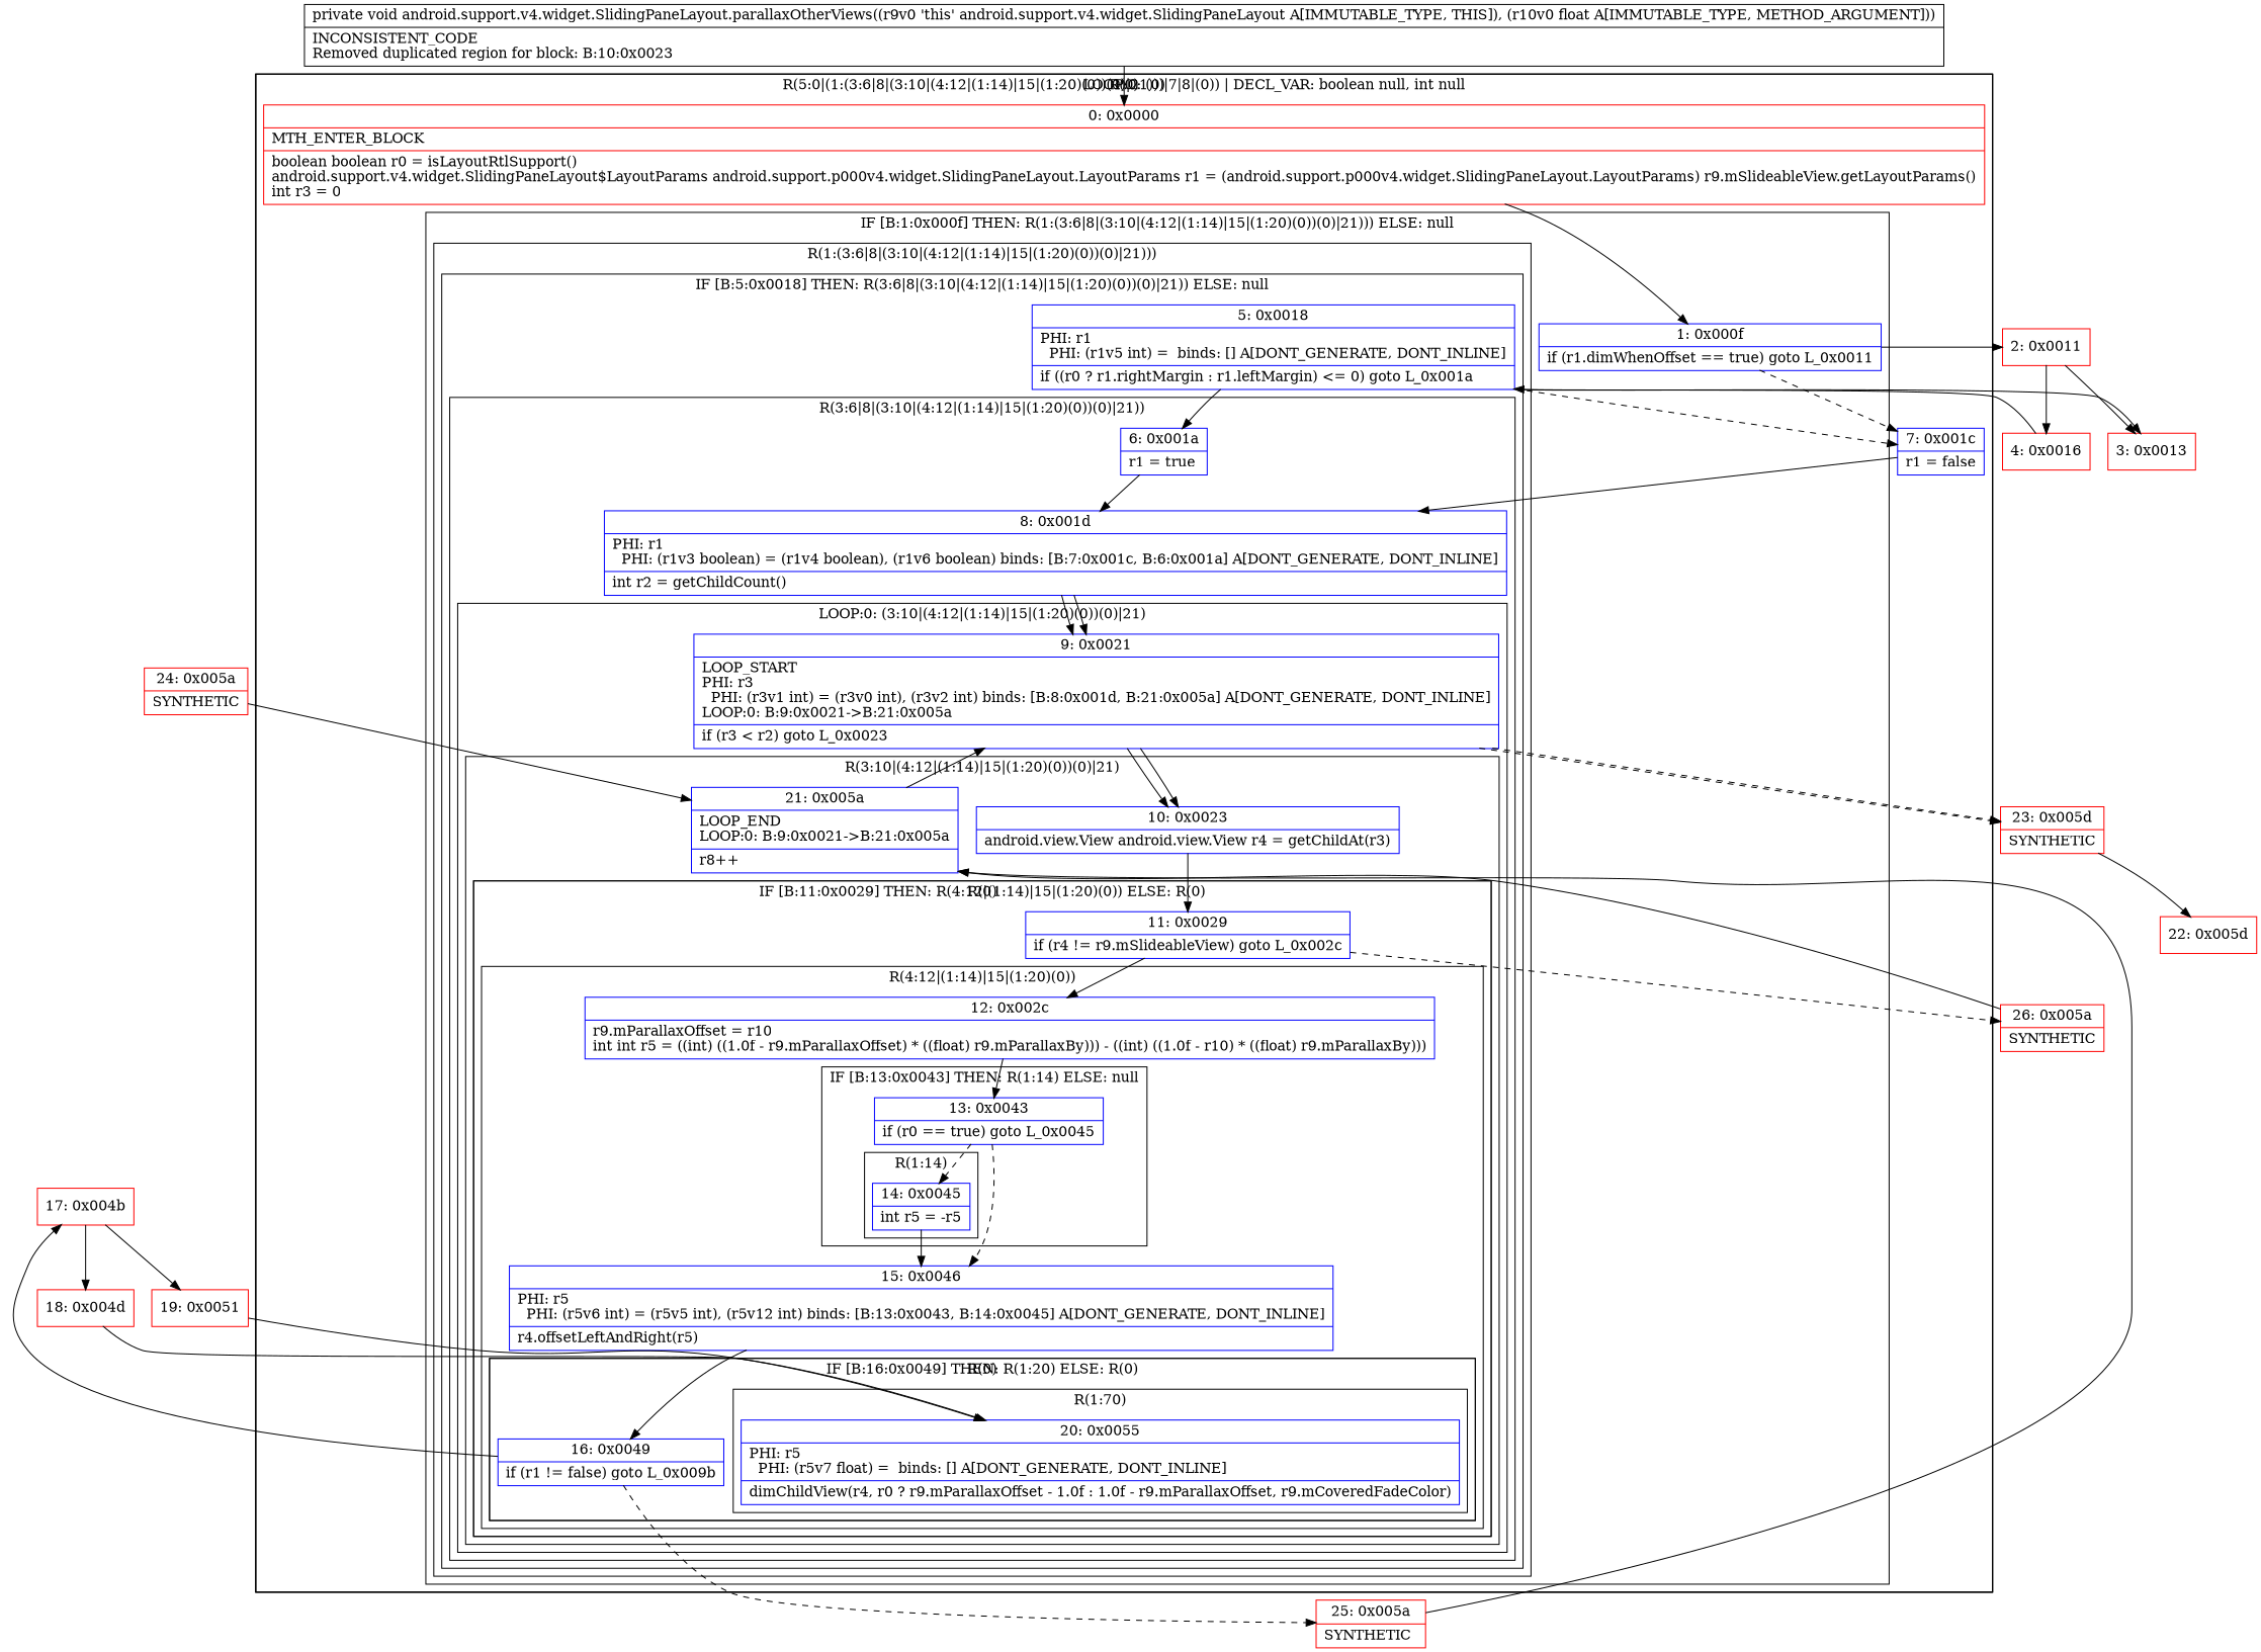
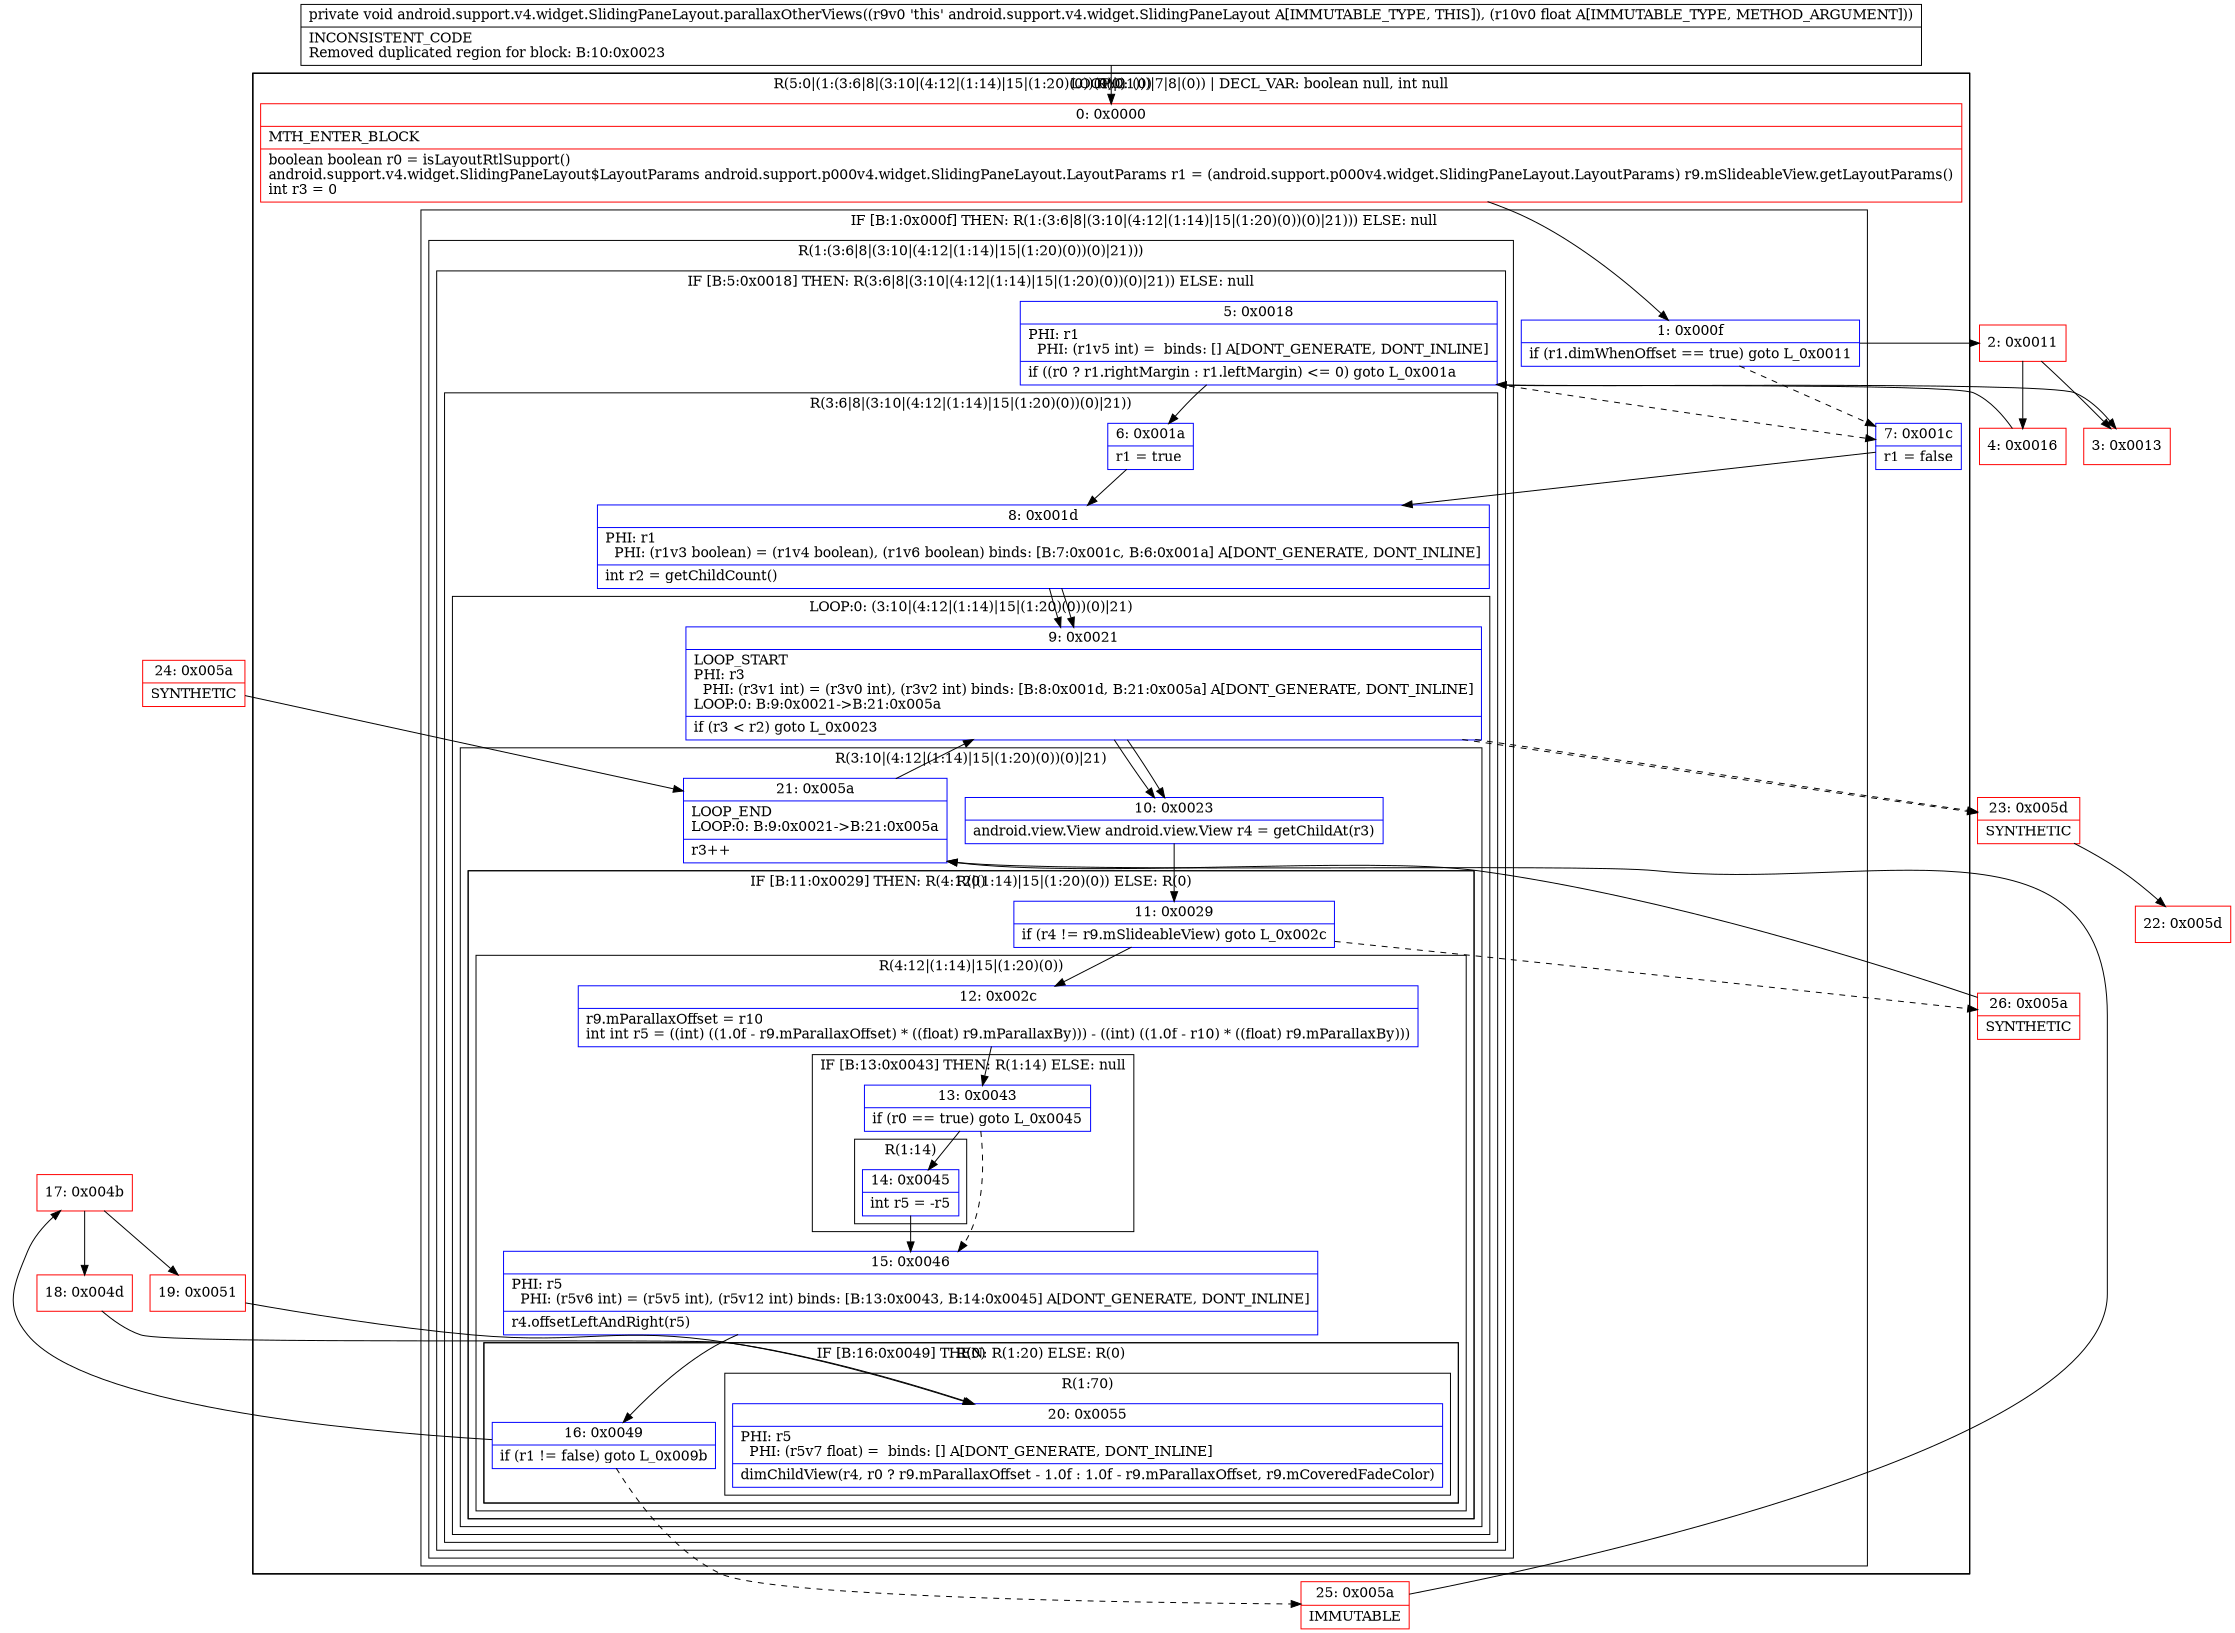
  digraph {
    node [color=blue shape=record]
    n1 [label="{14\:\ 0x0045|int r5 = \-r5\l}"]
    n2 [label="{13\:\ 0x0043|if (r0 == true) goto L_0x0045\l}"]
    n3 [label="{20\:\ 0x0055|PHI: r5 \l  PHI: (r5v7 float) =  binds: [] A[DONT_GENERATE, DONT_INLINE]\l|dimChildView(r4, r0 ? r9.mParallaxOffset \- 1.0f : 1.0f \- r9.mParallaxOffset, r9.mCoveredFadeColor)\l}"]
    n4 [label="{16\:\ 0x0049|if (r1 != false) goto L_0x009b\l}"]
    n5 [label="{12\:\ 0x002c|r9.mParallaxOffset = r10\lint int r5 = ((int) ((1.0f \- r9.mParallaxOffset) * ((float) r9.mParallaxBy))) \- ((int) ((1.0f \- r10) * ((float) r9.mParallaxBy)))\l}"]
    n6 [label="{15\:\ 0x0046|PHI: r5 \l  PHI: (r5v6 int) = (r5v5 int), (r5v12 int) binds: [B:13:0x0043, B:14:0x0045] A[DONT_GENERATE, DONT_INLINE]\l|r4.offsetLeftAndRight(r5)\l}"]
    n7 [label="{11\:\ 0x0029|if (r4 != r9.mSlideableView) goto L_0x002c\l}"]
    n8 [label="{10\:\ 0x0023|android.view.View android.view.View r4 = getChildAt(r3)\l}"]
-   n9 [label="{21\:\ 0x005a|LOOP_END\lLOOP:0: B:9:0x0021\-\>B:21:0x005a\l|r8++\l}"]
+   n9 [label="{21\:\ 0x005a|LOOP_END\lLOOP:0: B:9:0x0021\-\>B:21:0x005a\l|r3++\l}"]
    n10 [label="{9\:\ 0x0021|LOOP_START\lPHI: r3 \l  PHI: (r3v1 int) = (r3v0 int), (r3v2 int) binds: [B:8:0x001d, B:21:0x005a] A[DONT_GENERATE, DONT_INLINE]\lLOOP:0: B:9:0x0021\-\>B:21:0x005a\l|if (r3 \< r2) goto L_0x0023\l}"]
    n11 [label="{6\:\ 0x001a|r1 = true\l}"]
    n12 [label="{8\:\ 0x001d|PHI: r1 \l  PHI: (r1v3 boolean) = (r1v4 boolean), (r1v6 boolean) binds: [B:7:0x001c, B:6:0x001a] A[DONT_GENERATE, DONT_INLINE]\l|int r2 = getChildCount()\l}"]
    n13 [label="{5\:\ 0x0018|PHI: r1 \l  PHI: (r1v5 int) =  binds: [] A[DONT_GENERATE, DONT_INLINE]\l|if ((r0 ? r1.rightMargin : r1.leftMargin) \<= 0) goto L_0x001a\l}"]
    n14 [label="{1\:\ 0x000f|if (r1.dimWhenOffset == true) goto L_0x0011\l}"]
    n15 [color=red label="{0\:\ 0x0000|MTH_ENTER_BLOCK\l|boolean boolean r0 = isLayoutRtlSupport()\landroid.support.v4.widget.SlidingPaneLayout$LayoutParams android.support.p000v4.widget.SlidingPaneLayout.LayoutParams r1 = (android.support.p000v4.widget.SlidingPaneLayout.LayoutParams) r9.mSlideableView.getLayoutParams()\lint r3 = 0\l}"]
    n16 [label="{7\:\ 0x001c|r1 = false\l}"]
    n17 [color=red label="{17\:\ 0x004b}"]
-   n18 [color=red label="{25\:\ 0x005a|SYNTHETIC\l}"]
+   n18 [color=red label="{25\:\ 0x005a|IMMUTABLE\l}"]
    n19 [color=red label="{26\:\ 0x005a|SYNTHETIC\l}"]
    n20 [color=red label="{23\:\ 0x005d|SYNTHETIC\l}"]
    n21 [color=red label="{3\:\ 0x0013}"]
    n22 [color=red label="{2\:\ 0x0011}"]
    n23 [color=red label="{4\:\ 0x0016}"]
    n24 [color=red label="{22\:\ 0x005d}"]
    n25 [color=red label="{18\:\ 0x004d}"]
    n26 [color=red label="{19\:\ 0x0051}"]
    n27 [color=red label="{24\:\ 0x005a|SYNTHETIC\l}"]
    n28 [label="{private void android.support.v4.widget.SlidingPaneLayout.parallaxOtherViews((r9v0 'this' android.support.v4.widget.SlidingPaneLayout A[IMMUTABLE_TYPE, THIS]), (r10v0 float A[IMMUTABLE_TYPE, METHOD_ARGUMENT]))  | INCONSISTENT_CODE\lRemoved duplicated region for block: B:10:0x0023 \l}" color=""]
    subgraph cluster_1 {
      label="R(5:0|(1:(3:6|8|(3:10|(4:12|(1:14)|15|(1:20)(0))(0)|21)))|7|8|(0)) | DECL_VAR: boolean null, int null\l"
      n15
      n16
      subgraph cluster_2 {
        label="IF [B:1:0x000f] THEN: R(1:(3:6|8|(3:10|(4:12|(1:14)|15|(1:20)(0))(0)|21))) ELSE: null"
        n14
        subgraph cluster_3 {
          label="R(1:(3:6|8|(3:10|(4:12|(1:14)|15|(1:20)(0))(0)|21)))"
          subgraph cluster_4 {
            label="IF [B:5:0x0018] THEN: R(3:6|8|(3:10|(4:12|(1:14)|15|(1:20)(0))(0)|21)) ELSE: null"
            n13
            subgraph cluster_5 {
              label="R(3:6|8|(3:10|(4:12|(1:14)|15|(1:20)(0))(0)|21))"
              n11
              n12
              subgraph cluster_6 {
                label="LOOP:0: (3:10|(4:12|(1:14)|15|(1:20)(0))(0)|21)"
                n10
                subgraph cluster_7 {
                  label="R(3:10|(4:12|(1:14)|15|(1:20)(0))(0)|21)"
                  n8
                  n9
                  subgraph cluster_8 {
                    label="IF [B:11:0x0029] THEN: R(4:12|(1:14)|15|(1:20)(0)) ELSE: R(0)"
                    n7
                    subgraph cluster_9 {
                      label="R(4:12|(1:14)|15|(1:20)(0))"
                      n5
                      n6
                      subgraph cluster_10 {
                        label="IF [B:13:0x0043] THEN: R(1:14) ELSE: null"
                        n2
                        subgraph cluster_11 {
                          label="R(1:14)"
                          n1
                        }
                      }
                      subgraph cluster_12 {
                        label="IF [B:16:0x0049] THEN: R(1:20) ELSE: R(0)"
                        n4
                        subgraph cluster_13 {
                          label="R(1:70)"
                          n3
                        }
                        subgraph cluster_14 {
                          label="R(0)"
                        }
                      }
                    }
                    subgraph cluster_15 {
                      label="R(0)"
                    }
                  }
                }
              }
            }
          }
        }
      }
      subgraph cluster_16 {
        label="LOOP:0: (0)"
        subgraph cluster_17 {
          label="R(0)"
        }
      }
    }
    n1 -> n6
-   n2 -> n1 [style=dashed]
+   n2 -> n1
    n2 -> n6 [style=dashed]
    n4 -> n17
    n4 -> n18 [style=dashed]
    n5 -> n2
    n6 -> n4
    n7 -> n5
    n7 -> n19 [style=dashed]
    n8 -> n7
    n9 -> n10
    n10 -> n8
    n10 -> n8
    n10 -> n20 [style=dashed]
    n10 -> n20 [style=dashed]
    n11 -> n12
    n12 -> n10
    n12 -> n10
    n13 -> n11
    n13 -> n16 [style=dashed]
    n13 -> n21
    n14 -> n16 [style=dashed]
    n14 -> n22
    n15 -> n14
    n16 -> n12
    n17 -> n25
    n17 -> n26
    n18 -> n9
    n19 -> n9
    n20 -> n24
    n22 -> n21
    n22 -> n23
    n23 -> n13
    n25 -> n3
    n26 -> n3
    n27 -> n9
    n28 -> n15
  }
